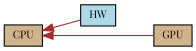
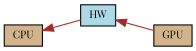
  digraph {
    fontname="Playfair Display"
    rankdir=LR
    node [color=black fillcolor=tan fontname="Playfair Display" fontsize=10 shape=record style=filled]
    edge [color=brown dir=back fontname="Playfair Display" fontsize=10 labelfontname=Helvetica labelfontsize=10 style=solid]
    n1 [fillcolor=lightblue height=0.2 label=HW width=0.4]
    n2 [height=0.2 label=GPU width=0.4]
    n3 [height=0.2 label=CPU width=0.4]
-   n3 -> n2
+   n1 -> n2
    n3 -> n1
  }
